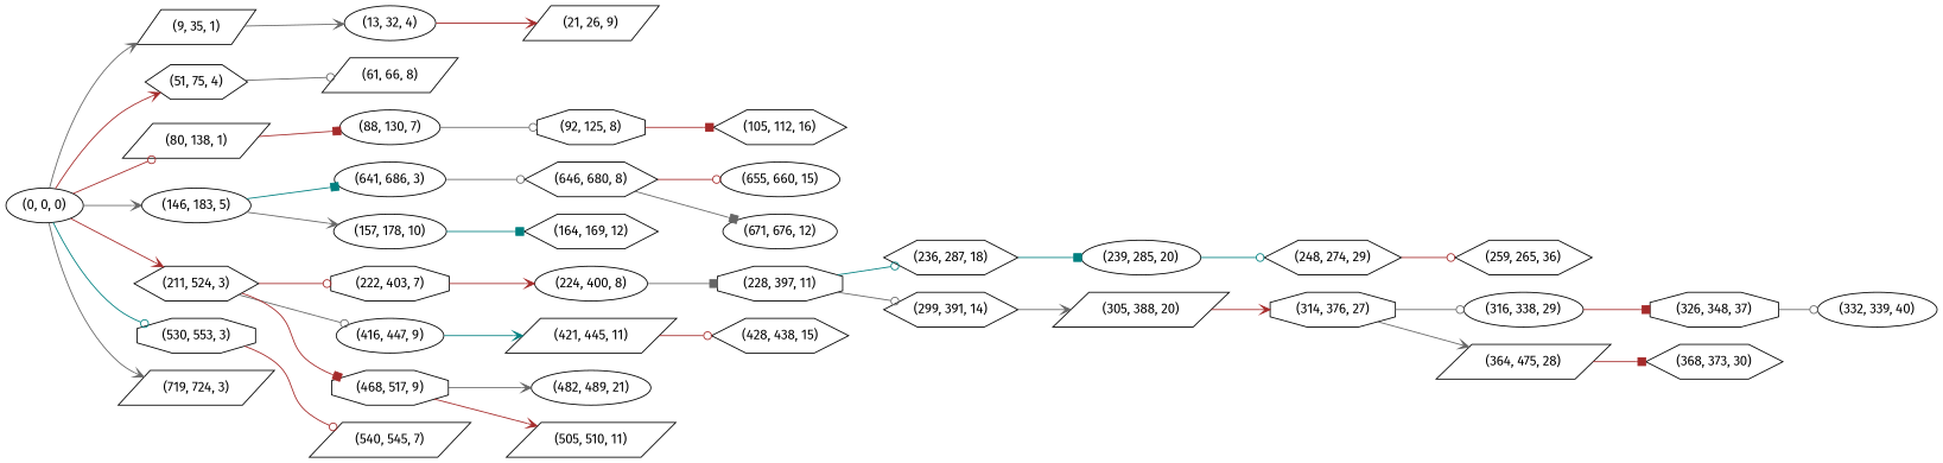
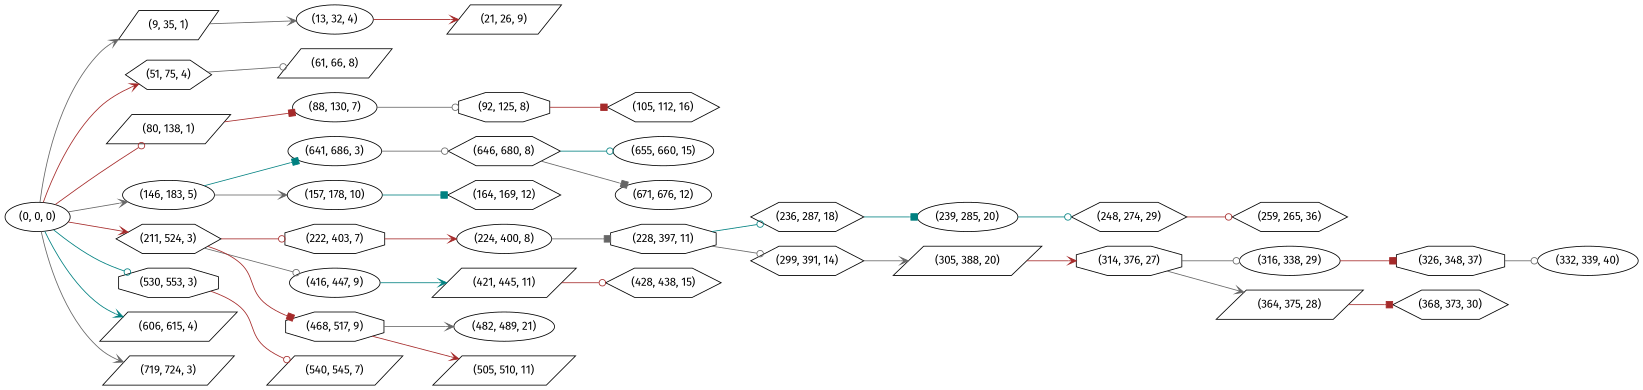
  digraph {
    fontname="Fira Sans"
    rankdir=LR
    node [fontname="Fira Sans" shape=ellipse]
    edge [arrowhead=vee color=gray40 fontname="Fira Sans"]
    "(9, 35, 1)" [shape=parallelogram]
    "(0, 0, 0)"
    "(51, 75, 4)" [shape=hexagon]
    "(80, 138, 1)" [shape=parallelogram]
    "(146, 183, 5)"
    "(211, 524, 3)" [shape=hexagon]
    "(530, 553, 3)" [shape=octagon]
+   "(606, 615, 4)" [shape=parallelogram]
    "(719, 724, 3)" [shape=parallelogram]
    "(13, 32, 4)"
    "(61, 66, 8)" [shape=parallelogram]
    "(88, 130, 7)"
    "(641, 686, 3)"
    "(157, 178, 10)"
    "(222, 403, 7)" [shape=octagon]
    "(416, 447, 9)"
    "(468, 517, 9)" [shape=octagon]
    "(540, 545, 7)" [shape=parallelogram]
    "(646, 680, 8)" [shape=hexagon]
    "(21, 26, 9)" [shape=parallelogram]
    "(92, 125, 8)" [shape=octagon]
    "(105, 112, 16)" [shape=hexagon]
    "(164, 169, 12)" [shape=hexagon]
    "(224, 400, 8)"
    "(421, 445, 11)" [shape=parallelogram]
    "(482, 489, 21)"
    "(505, 510, 11)" [shape=parallelogram]
    "(228, 397, 11)" [shape=octagon]
    "(236, 287, 18)" [shape=hexagon]
    "(299, 391, 14)" [shape=hexagon]
    "(239, 285, 20)"
    n32 [label="(305, 388, 20)" shape=parallelogram]
    "(248, 274, 29)" [shape=hexagon]
    "(259, 265, 36)" [shape=hexagon]
    "(314, 376, 27)" [shape=octagon]
    n36 [label="(316, 338, 29)"]
-   "(364, 375, 28)" [shape=parallelogram label="(364, 475, 28)"]
+   "(364, 375, 28)" [shape=parallelogram]
    "(326, 348, 37)" [shape=octagon]
    "(368, 373, 30)" [shape=hexagon]
    "(332, 339, 40)"
    "(428, 438, 15)" [shape=hexagon]
    "(655, 660, 15)"
    "(671, 676, 12)"
    "(9, 35, 1)" -> "(13, 32, 4)"
    "(0, 0, 0)" -> "(9, 35, 1)"
    "(0, 0, 0)" -> "(51, 75, 4)" [color=brown]
    "(0, 0, 0)" -> "(80, 138, 1)" [arrowhead=odot color=brown]
    "(0, 0, 0)" -> "(146, 183, 5)"
    "(0, 0, 0)" -> "(211, 524, 3)" [color=brown]
    "(0, 0, 0)" -> "(530, 553, 3)" [arrowhead=odot color=teal]
+   "(0, 0, 0)" -> "(606, 615, 4)" [color=teal]
    "(0, 0, 0)" -> "(719, 724, 3)"
    "(51, 75, 4)" -> "(61, 66, 8)" [arrowhead=odot]
    "(80, 138, 1)" -> "(88, 130, 7)" [arrowhead=box color=brown]
    "(146, 183, 5)" -> "(641, 686, 3)" [arrowhead=box color=teal]
    "(146, 183, 5)" -> "(157, 178, 10)"
    "(211, 524, 3)" -> "(222, 403, 7)" [arrowhead=odot color=brown]
    "(211, 524, 3)" -> "(416, 447, 9)" [arrowhead=odot]
    "(211, 524, 3)" -> "(468, 517, 9)" [arrowhead=box color=brown]
    "(530, 553, 3)" -> "(540, 545, 7)" [arrowhead=odot color=brown]
    "(13, 32, 4)" -> "(21, 26, 9)" [color=brown]
    "(88, 130, 7)" -> "(92, 125, 8)" [arrowhead=odot]
    "(641, 686, 3)" -> "(646, 680, 8)" [arrowhead=odot]
    "(157, 178, 10)" -> "(164, 169, 12)" [arrowhead=box color=teal]
    "(222, 403, 7)" -> "(224, 400, 8)" [color=brown]
    "(416, 447, 9)" -> "(421, 445, 11)" [color=teal]
    "(468, 517, 9)" -> "(482, 489, 21)"
    "(468, 517, 9)" -> "(505, 510, 11)" [color=brown]
-   "(646, 680, 8)" -> "(655, 660, 15)" [arrowhead=odot color=brown]
+   "(646, 680, 8)" -> "(655, 660, 15)" [arrowhead=odot color=teal]
    "(646, 680, 8)" -> "(671, 676, 12)" [arrowhead=box]
    "(92, 125, 8)" -> "(105, 112, 16)" [arrowhead=box color=brown]
    "(224, 400, 8)" -> "(228, 397, 11)" [arrowhead=box]
    "(421, 445, 11)" -> "(428, 438, 15)" [arrowhead=odot color=brown]
    "(228, 397, 11)" -> "(236, 287, 18)" [arrowhead=odot color=teal]
    "(228, 397, 11)" -> "(299, 391, 14)" [arrowhead=odot]
    "(236, 287, 18)" -> "(239, 285, 20)" [arrowhead=box color=teal]
    "(299, 391, 14)" -> n32
    "(239, 285, 20)" -> "(248, 274, 29)" [arrowhead=odot color=teal]
    n32 -> "(314, 376, 27)" [color=brown]
    "(248, 274, 29)" -> "(259, 265, 36)" [arrowhead=odot color=brown]
    "(314, 376, 27)" -> n36 [arrowhead=odot]
    "(314, 376, 27)" -> "(364, 375, 28)"
    n36 -> "(326, 348, 37)" [arrowhead=box color=brown]
    "(364, 375, 28)" -> "(368, 373, 30)" [arrowhead=box color=brown]
    "(326, 348, 37)" -> "(332, 339, 40)" [arrowhead=odot]
  }
